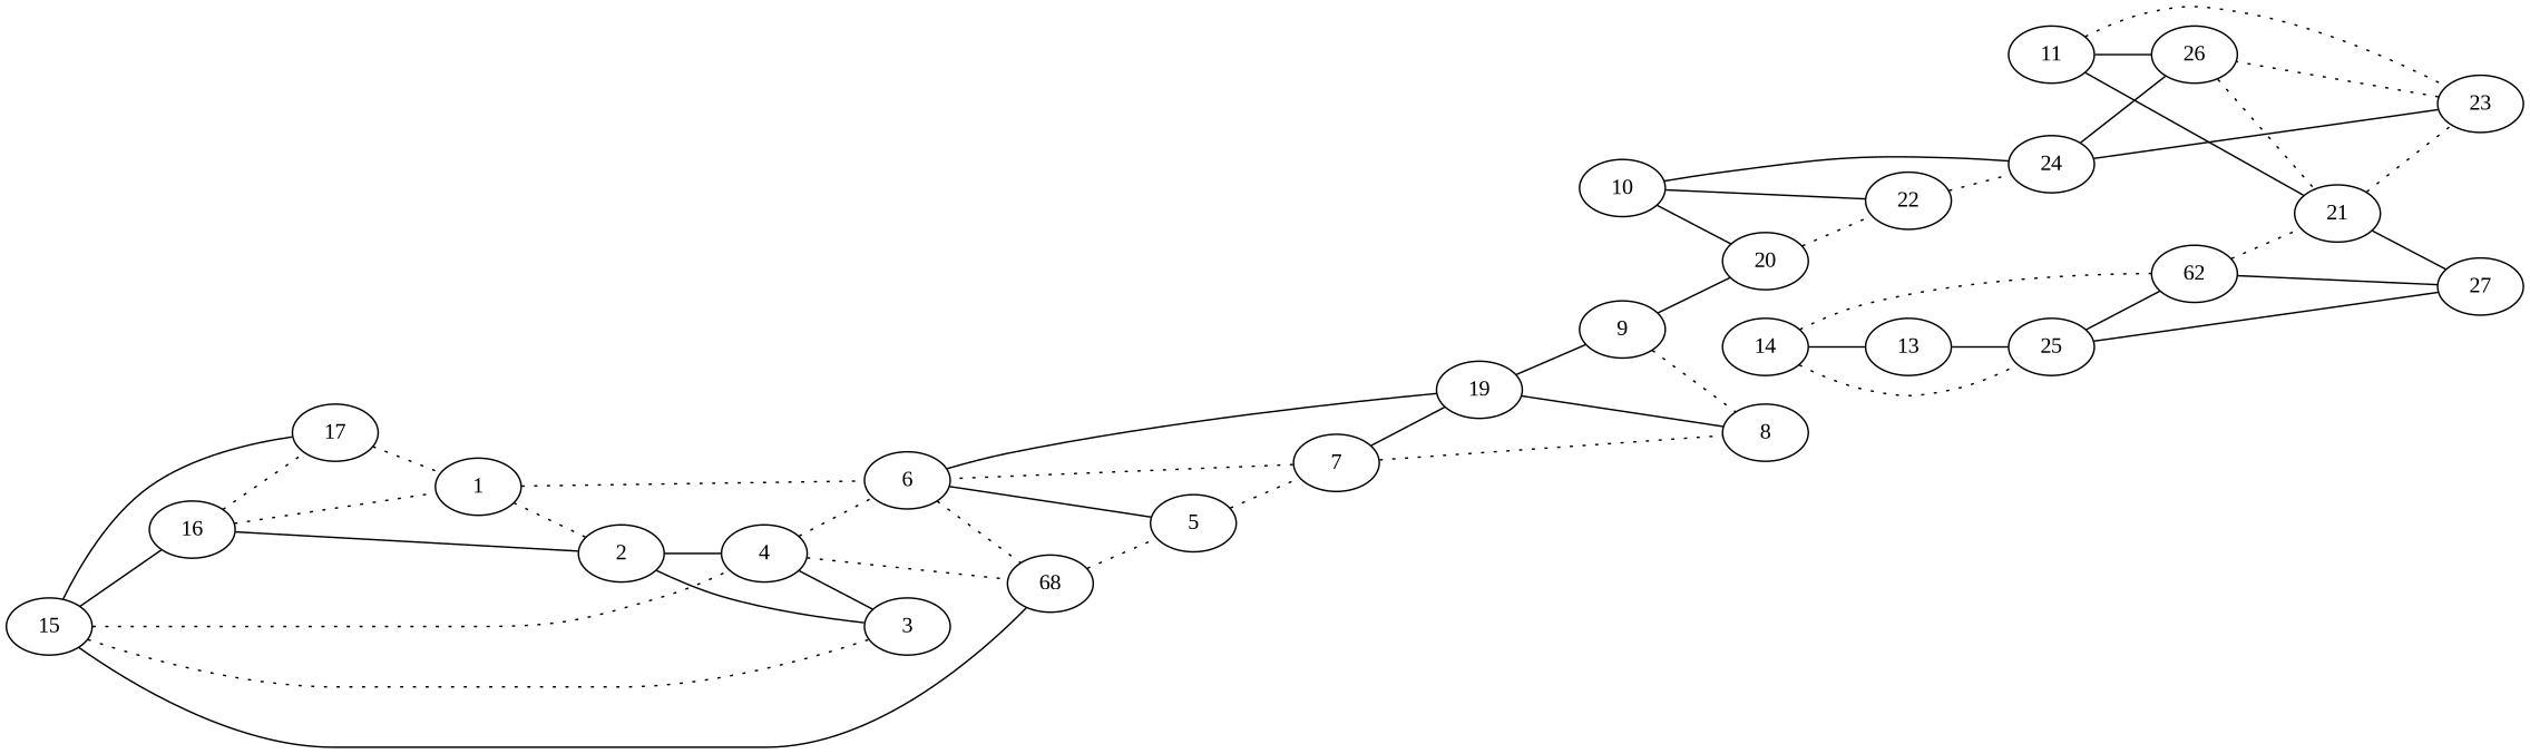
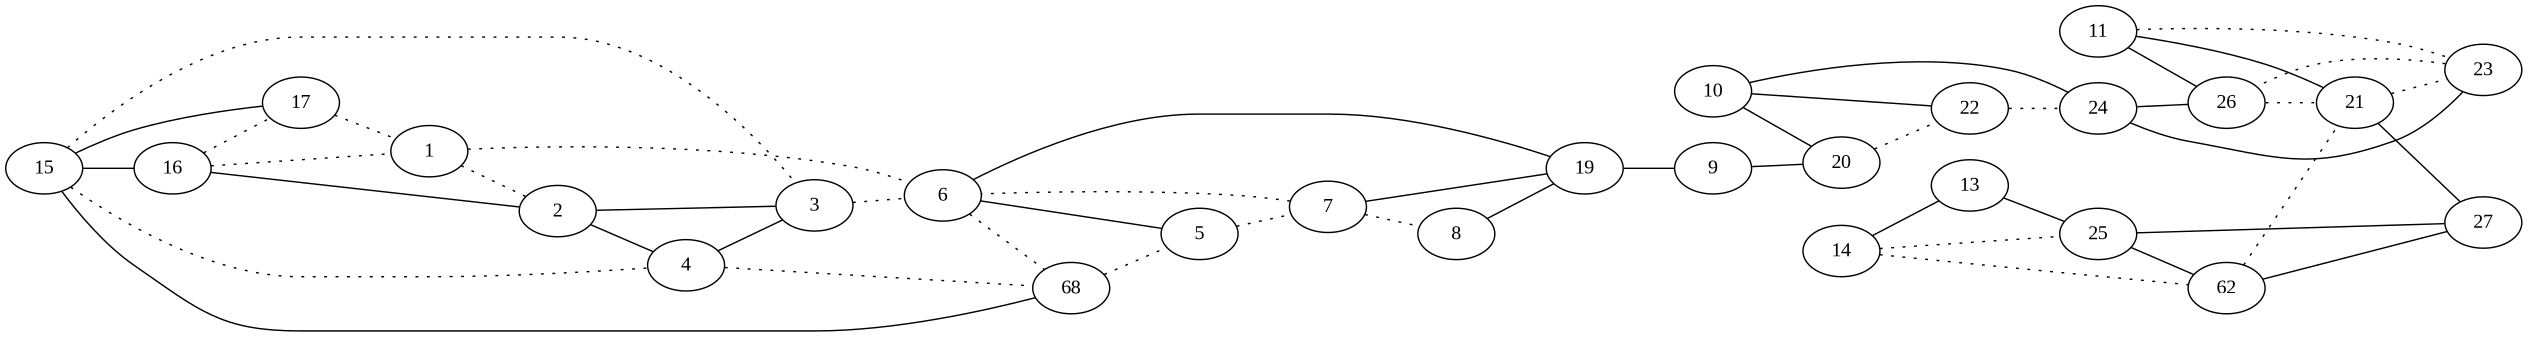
  graph {
    fontname="Liberation Serif"
    rankdir=LR
    node [aaLength=4 fontname="Liberation Serif" type=0]
    edge [distance0=3.0 fontname="Liberation Serif" frequency=1 style=solid type0=1]
    1 [aaLength=14 sequence=GYIGSHTCVQLLQN]
    2 [aaLength=3 sequence=KRS]
    6 [aaLength=9 sequence=KPLEYYDNN]
    3 [aaLength=10 sequence=VLPVIERLGG]
    4 [aaLength=12 sequence=NEALMTEILHDH]
    n6 [label=68 sequence=TVIH type=1]
    5 [aaLength=8 sequence=AVGESVQK]
    7 [aaLength=16 sequence=NVNGTLRLISAMRAAN]
    8 [aaLength=6 sequence=SATVYG]
    19 [aaLength=5 sequence=NFIFS type=1]
    9 [aaLength=21 sequence=SPYGKSKLMVEQILTDLQKAQ]
    20 [aaLength=6 sequence=SIALLR type=1]
    22 [aaLength=3 sequence=NPV type=1]
    24 [sequence=LAIF type=1]
    10 [aaLength=11 sequence=NLMPYIAQVAV]
    26 [aaLength=2 sequence=VR type=1]
    21 [aaLength=6 sequence=GVHIYN type=1]
    11 [aaLength=16 sequence=VMDLADGHVVAMEKLA]
    23 [aaLength=3 sequence=YIH type=1]
    27 [aaLength=2 sequence=NS type=1]
    n21 [aaLength=13 label=62 sequence=VLDVVNAFSKACG]
    13 [aaLength=9 sequence=ASKADRELN]
    25 [sequence=YHFA type=1]
    14 [aaLength=16 sequence=TLDEMAQDTWHWQSRH]
    15 [sequence=TFVE type=1]
    16 [aaLength=6 sequence=DVIILD type=1]
    17 [aaLength=5 sequence=RVLVT type=1]
    1 -- 2 [distance0=31.45047 style=dotted type0=2]
    1 -- 6 [distance0=31.07666 style=dotted]
    2 -- 3 [distance0=9.12084 distance1=0.0 frequency=2 type1=5]
    2 -- 4 [distance0=28.32838 type0=2]
    6 -- n6 [distance0=34.39118 style=dotted type0=3]
-   4 -- 6 [distance0=38.26606 style=dotted type0=3]
+   3 -- 6 [distance0=38.26606 style=dotted type0=3]
    4 -- 3 [distance0=23.14414]
    4 -- n6 [style=dotted type0=4]
    n6 -- 5 [distance0=31.86626 distance1=5.0 frequency=2 style=dotted type0=2 type1=4]
    5 -- 6 [distance0=10.4708 distance1=0.0 frequency=2 type1=5]
    5 -- 7 [distance0=27.57806 style=dotted type0=2]
    7 -- 6 [distance0=17.3245 style=dotted]
    7 -- 8 [distance0=32.40275 style=dotted type0=3]
    7 -- 19 [distance0=2.0 type0=4]
    8 -- 19 [distance0=17.73375]
    19 -- 6 [distance0=40.0344 type0=3]
    19 -- 9 [distance0=36.93185 type0=2]
-   9 -- 8 [distance0=25.24767 style=dotted]
    9 -- 20 [distance0=33.15059 distance1=3.0 frequency=2 type0=2 type1=4]
    20 -- 22 [distance0=8.0 distance1=2.0 frequency=2 style=dotted type1=4]
    22 -- 24 [distance0=36.0 style=dotted type0=3]
    24 -- 26 [distance0=15.0 distance1=11.0 frequency=2 type1=4]
    10 -- 20 [distance0=38.11803 type0=3]
    10 -- 22 [distance0=32.69532 type0=2]
    10 -- 24 [distance0=30.41355 distance1=5.0 frequency=2 type1=4]
    26 -- 21 [distance0=25.0 style=dotted type0=3]
    21 -- 23 [distance0=22.0 style=dotted type0=2]
    21 -- 27 [distance0=12.0 distance1=6.0 frequency=2 type1=4]
    11 -- 26 [distance0=27.35592 type0=2]
    11 -- 21 [distance0=32.76196 distance1=3.0 frequency=2 type0=3 type1=4]
    11 -- 23 [distance0=26.85789 style=dotted]
    23 -- 24 [distance0=18.0 type0=2]
    23 -- 26 [style=dotted]
    n21 -- 21 [distance0=22.31018 style=dotted type0=2]
    n21 -- 27 [distance0=17.48554]
    13 -- 25 [distance0=25.01458]
    25 -- 27 [distance0=19.0]
    25 -- n21 [distance0=24.30523 type0=2]
    14 -- n21 [distance0=49.35876 style=dotted type0=3]
    14 -- 13 [distance0=25.7315]
    14 -- 25 [distance0=39.59082 style=dotted type0=2]
    15 -- 3 [distance0=40.03127 style=dotted type0=3]
    15 -- 4 [distance0=4.0 style=dotted type0=4]
    15 -- n6 [distance0=23.0]
    15 -- 16 [distance0=27.0 type0=2]
    16 -- 1 [distance0=34.61622 style=dotted type0=3]
    16 -- 2 [distance0=5.0 type0=4]
    16 -- 17 [distance0=24.0 style=dotted]
    17 -- 1 [distance0=31.72196 style=dotted type0=2]
    17 -- 15 [distance0=51.0 type0=3]
  }
